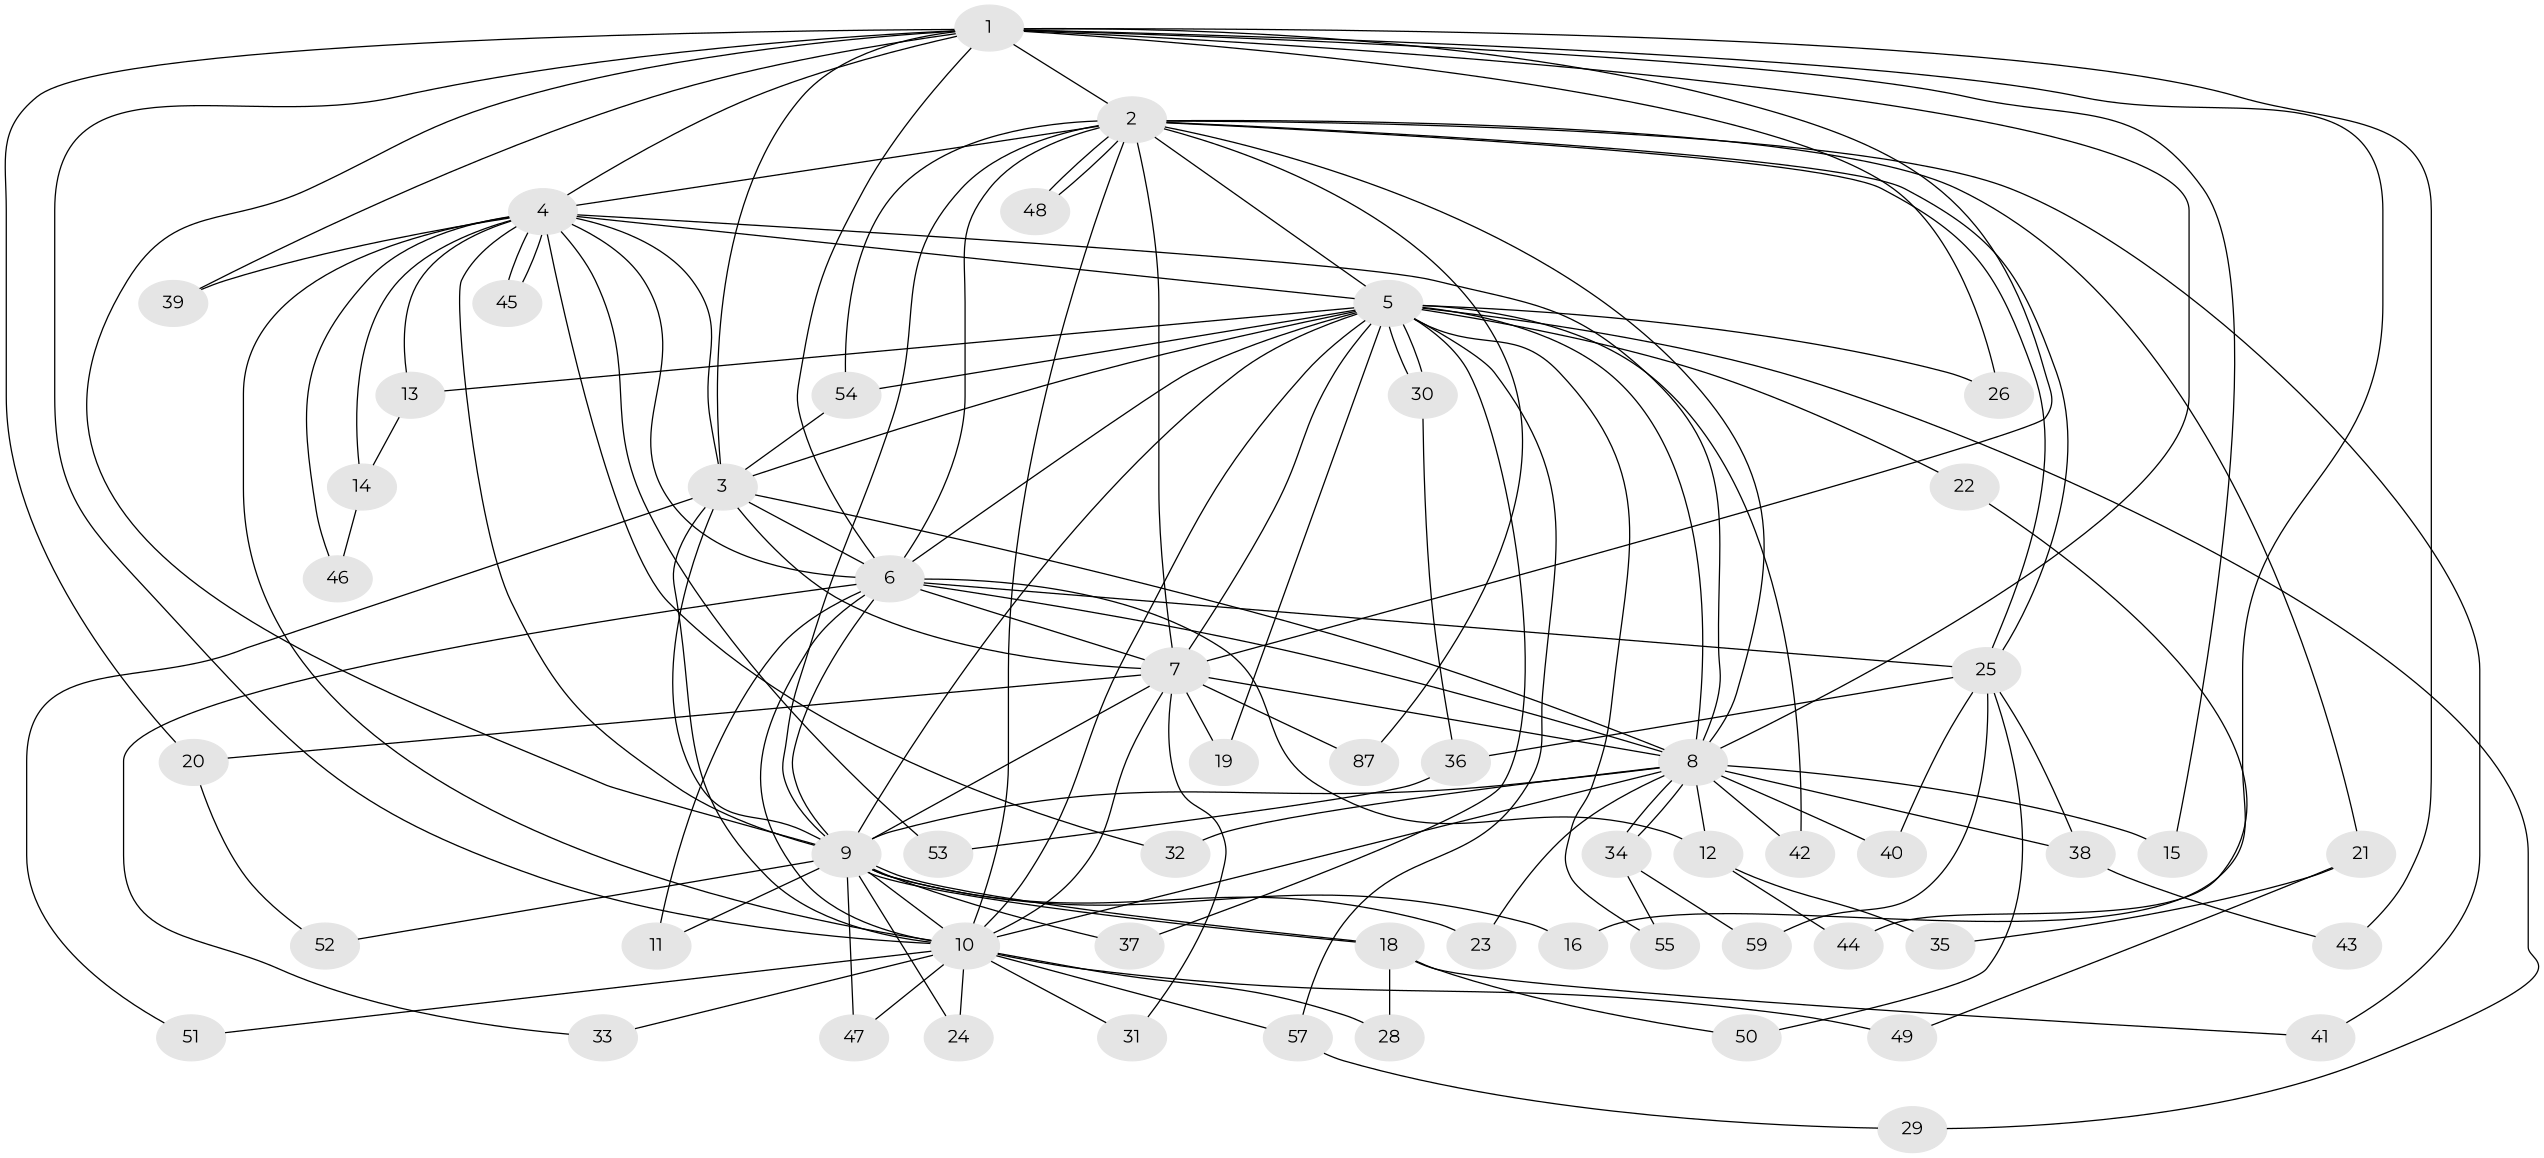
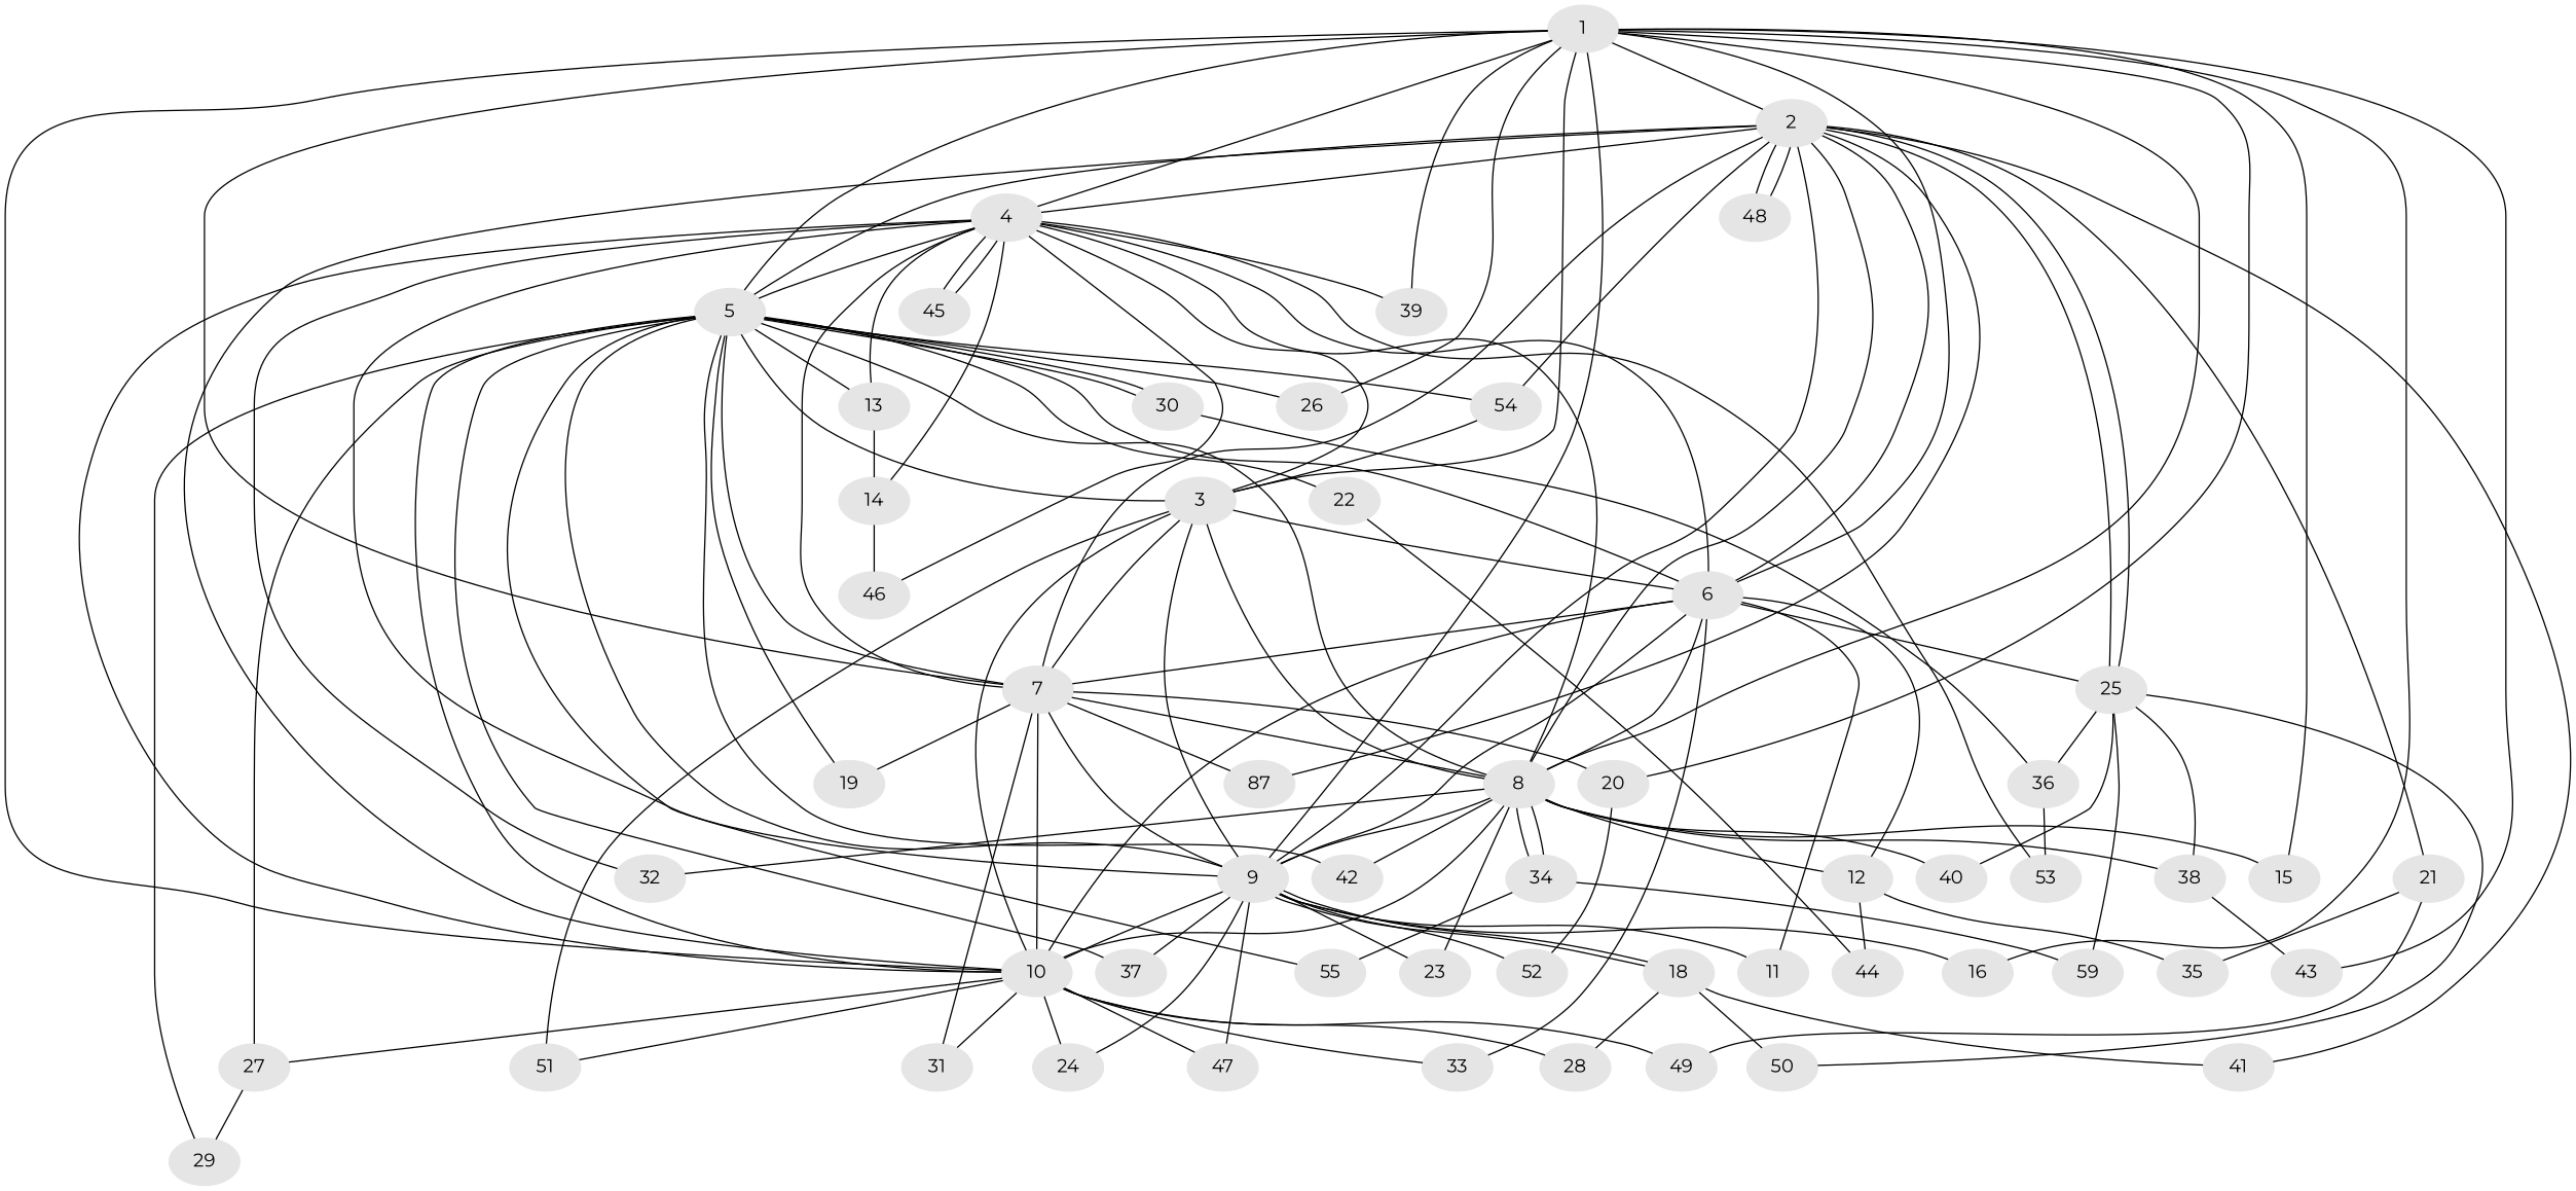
  graph {
    fontname=Montserrat
    node [color=gray90 fontname=Montserrat style=filled]
    edge [fontname=Montserrat]
    1
    2
    3
    4
    5
    6
    7
    8
    9
    10
    15
    16
    20
    26
    39
    43
    n17 [label=87]
    21
    25
    41
    48
    54
    51
    13
    14
    32
    45
    46
    53
    19
    22
-   27 [label=57]
+   27
    29
    30
    37
    42
    55
    11
    12
    33
    31
    23
    34
    38
    40
    18
    24
    47
    52
    28
    49
    35
    50
    36
    n55 [label=59]
    44
    1 -- 2
    1 -- 3
    1 -- 4
+   1 -- 5
    1 -- 6
    1 -- 7
    1 -- 8
    1 -- 9
    1 -- 10
    1 -- 15
    1 -- 16
    1 -- 20
    1 -- 26
    1 -- 39
    1 -- 43
    2 -- 4
    2 -- 5
    2 -- 6
    2 -- 7
    2 -- 8
    2 -- 9
    2 -- 10
    2 -- n17
    2 -- 21
    2 -- 25
    2 -- 25
    2 -- 41
    2 -- 48
    2 -- 48
    2 -- 54
    3 -- 4
    3 -- 5
    3 -- 6
    3 -- 7
    3 -- 8
    3 -- 9
    3 -- 10
    3 -- 51
    4 -- 5
    4 -- 6
+   4 -- 7
    4 -- 8
    4 -- 9
    4 -- 10
    4 -- 39
    4 -- 13
    4 -- 14
    4 -- 32
    4 -- 45
    4 -- 45
    4 -- 46
    4 -- 53
    5 -- 6
    5 -- 7
    5 -- 8
    5 -- 9
    5 -- 10
    5 -- 26
    5 -- 54
    5 -- 13
    5 -- 19
    5 -- 22
    5 -- 27
    5 -- 29
    5 -- 30
    5 -- 30
    5 -- 37
    5 -- 42
    5 -- 55
    6 -- 7
    6 -- 8
    6 -- 9
    6 -- 10
    6 -- 25
    6 -- 11
    6 -- 12
    6 -- 33
    7 -- 8
    7 -- 9
    7 -- 10
    7 -- 20
    7 -- n17
    7 -- 19
    7 -- 31
    8 -- 9
    8 -- 10
    8 -- 15
    8 -- 32
    8 -- 42
    8 -- 12
    8 -- 23
    8 -- 34
    8 -- 34
    8 -- 38
    8 -- 40
    9 -- 10
    9 -- 16
    9 -- 37
    9 -- 11
    9 -- 23
    9 -- 18
    9 -- 18
    9 -- 24
    9 -- 47
    9 -- 52
    10 -- 51
    10 -- 27
    10 -- 33
    10 -- 31
    10 -- 24
    10 -- 47
    10 -- 28
    10 -- 49
    20 -- 52
    21 -- 49
    21 -- 35
    25 -- 38
    25 -- 40
    25 -- 50
    25 -- 36
    25 -- n55
    54 -- 3
    13 -- 14
    14 -- 46
    22 -- 44
    27 -- 29
    30 -- 36
    12 -- 35
    12 -- 44
    34 -- 55
    34 -- n55
    38 -- 43
    18 -- 41
    18 -- 28
    18 -- 50
    36 -- 53
  }
